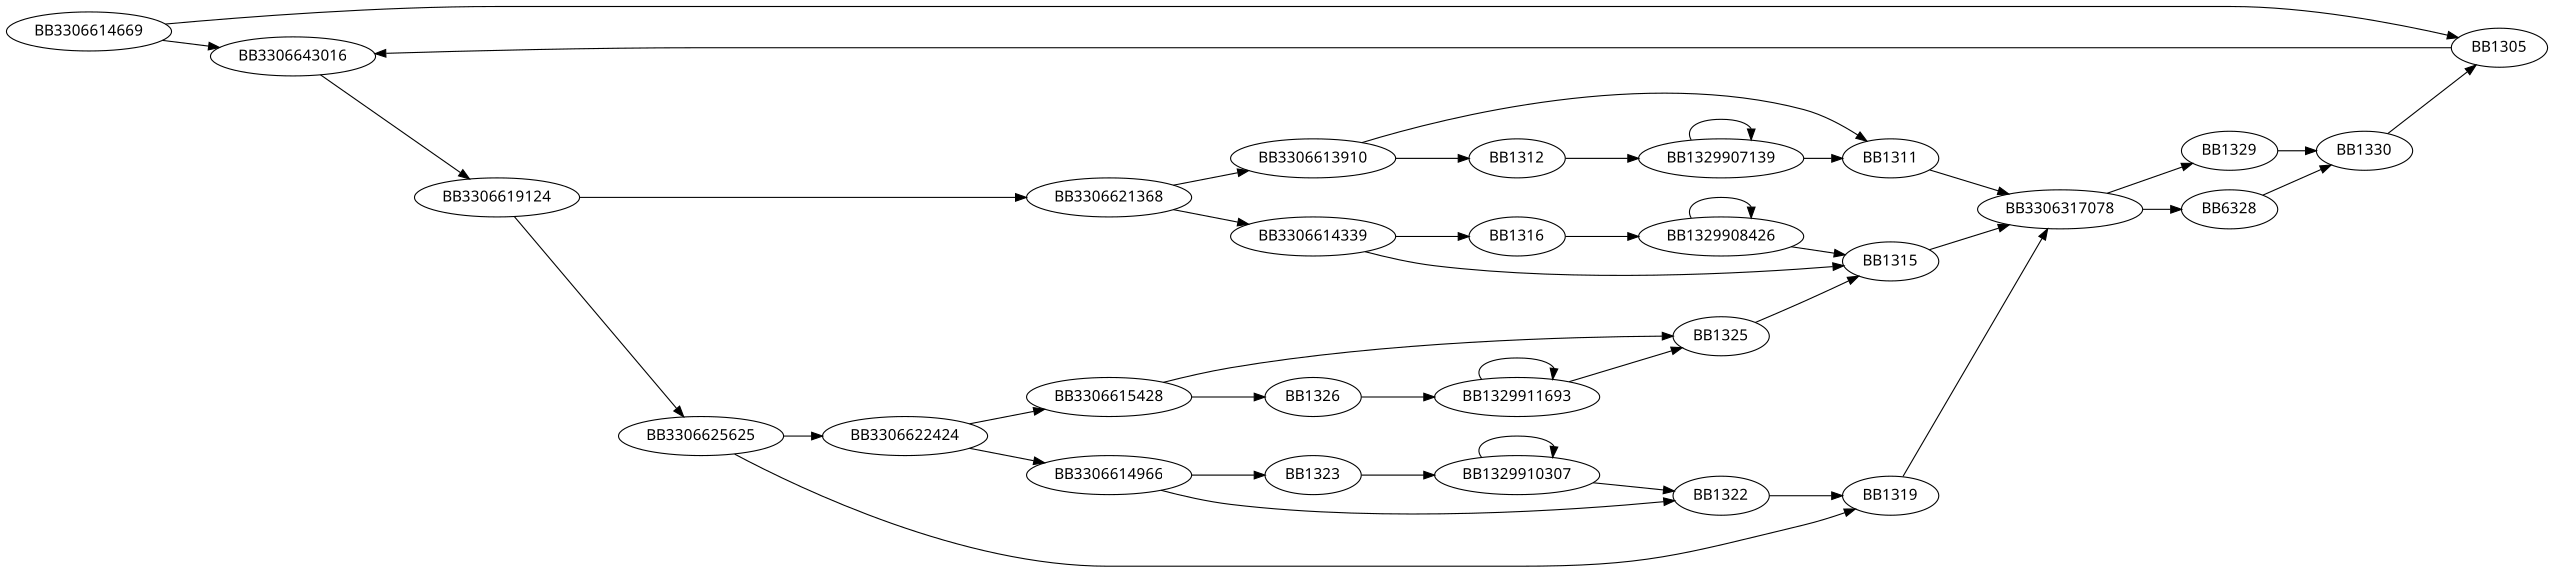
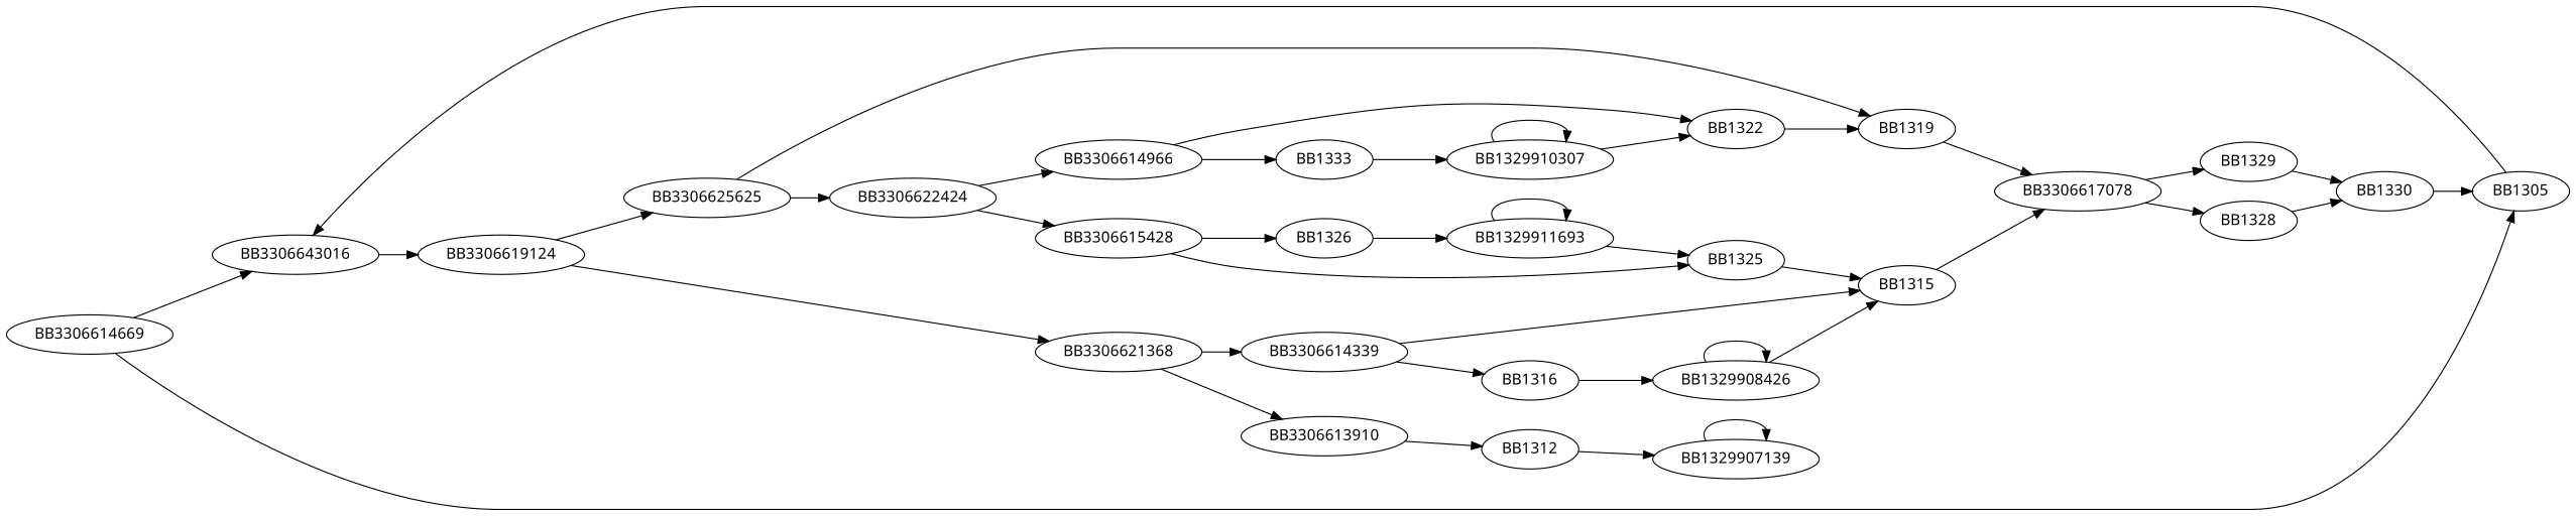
  digraph {
    fontname="Noto Sans"
    rankdir=LR
    node [fontname="Noto Sans"]
    edge [fontname="Noto Sans"]
    BB3306614669
    BB3306643016
    BB1305
    BB3306619124
    BB3306621368
    BB3306625625
    BB3306613910
    BB3306614339
    BB3306622424
    BB1319
-   BB1311
    BB1312
    BB1315
    BB1316
    BB3306614966
    BB3306615428
-   BB3306617078 [label=BB3306317078]
+   BB3306617078
    BB1329907139
    BB1329908426
-   BB1328 [label=BB6328]
+   BB1328
    BB1329
    BB1330
    BB1322
-   BB1323
+   BB1323 [label=BB1333]
    BB1325
    BB1326
    BB1329910307
    BB1329911693
    BB3306614669 -> BB3306643016
    BB3306614669 -> BB1305
    BB3306643016 -> BB3306619124
    BB1305 -> BB3306643016
    BB3306619124 -> BB3306621368
    BB3306619124 -> BB3306625625
    BB3306621368 -> BB3306613910
    BB3306621368 -> BB3306614339
    BB3306625625 -> BB3306622424
    BB3306625625 -> BB1319
-   BB3306613910 -> BB1311
    BB3306613910 -> BB1312
    BB3306614339 -> BB1315
    BB3306614339 -> BB1316
    BB3306622424 -> BB3306614966
    BB3306622424 -> BB3306615428
    BB1319 -> BB3306617078
-   BB1311 -> BB3306617078
    BB1312 -> BB1329907139
    BB1315 -> BB3306617078
    BB1316 -> BB1329908426
    BB3306614966 -> BB1322
    BB3306614966 -> BB1323
    BB3306615428 -> BB1325
    BB3306615428 -> BB1326
    BB3306617078 -> BB1328
    BB3306617078 -> BB1329
-   BB1329907139 -> BB1311
    BB1329907139 -> BB1329907139
    BB1329908426 -> BB1315
    BB1329908426 -> BB1329908426
    BB1328 -> BB1330
    BB1329 -> BB1330
    BB1330 -> BB1305
    BB1322 -> BB1319
    BB1323 -> BB1329910307
    BB1325 -> BB1315
    BB1326 -> BB1329911693
    BB1329910307 -> BB1322
    BB1329910307 -> BB1329910307
    BB1329911693 -> BB1325
    BB1329911693 -> BB1329911693
  }
